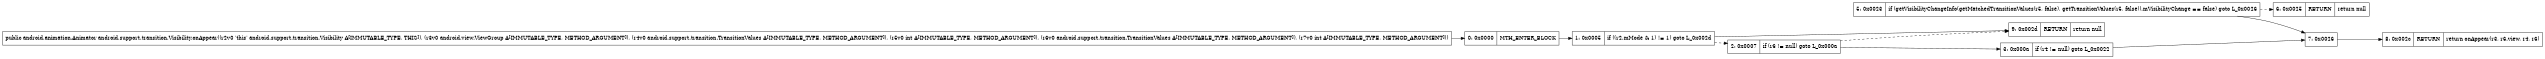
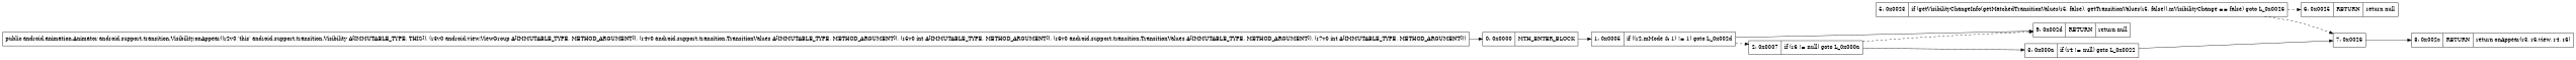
  digraph {
    rankdir=LR
    node [shape=record]
    n1 [label="{0\:\ 0x0000|MTH_ENTER_BLOCK\l}"]
    n2 [label="{1\:\ 0x0005|if ((r2.mMode & 1) != 1) goto L_0x002d\l}"]
    n3 [label="{2\:\ 0x0007|if (r6 != null) goto L_0x000a\l}"]
    n4 [label="{9\:\ 0x002d|RETURN\l|return null\l}"]
    n5 [label="{3\:\ 0x000a|if (r4 != null) goto L_0x0022\l}"]
    n6 [label="{7\:\ 0x0026}"]
    n7 [label="{8\:\ 0x002c|RETURN\l|return onAppear(r3, r6.view, r4, r6)\l}"]
    n8 [label="{5\:\ 0x0023|if (getVisibilityChangeInfo(getMatchedTransitionValues(r5, false), getTransitionValues(r5, false)).mVisibilityChange == false) goto L_0x0026\l}"]
    n9 [label="{6\:\ 0x0025|RETURN\l|return null\l}"]
    n10 [label="{public android.animation.Animator android.support.transition.Visibility.onAppear((r2v0 'this' android.support.transition.Visibility A[IMMUTABLE_TYPE, THIS]), (r3v0 android.view.ViewGroup A[IMMUTABLE_TYPE, METHOD_ARGUMENT]), (r4v0 android.support.transition.TransitionValues A[IMMUTABLE_TYPE, METHOD_ARGUMENT]), (r5v0 int A[IMMUTABLE_TYPE, METHOD_ARGUMENT]), (r6v0 android.support.transition.TransitionValues A[IMMUTABLE_TYPE, METHOD_ARGUMENT]), (r7v0 int A[IMMUTABLE_TYPE, METHOD_ARGUMENT])) }"]
    n1 -> n2
    n2 -> n3 [style=dashed]
    n2 -> n4
    n3 -> n4 [style=dashed]
    n3 -> n5
    n5 -> n6
    n6 -> n7
-   n8 -> n6
+   n8 -> n6 [style=dashed]
    n8 -> n9 [style=dashed]
    n10 -> n1
  }
